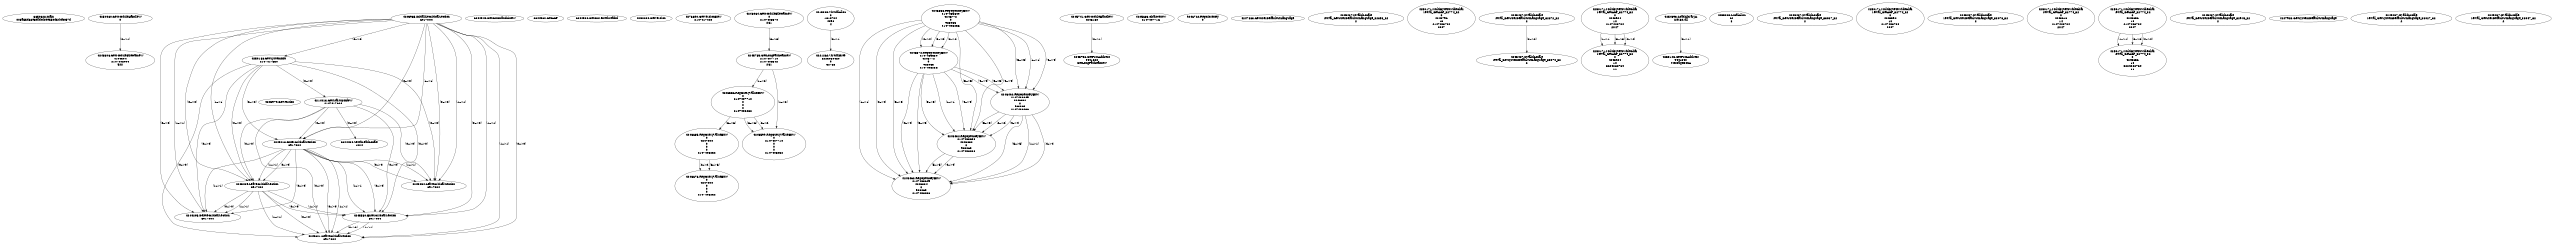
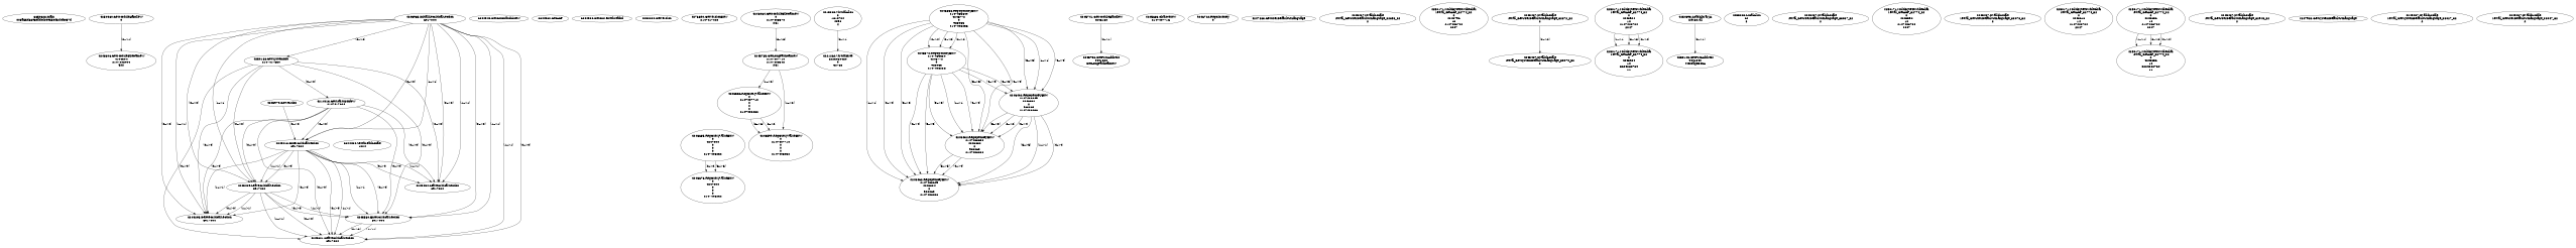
  digraph {
    n1 [label="6850628.main\n003a55d68e69fbbd29e550d5d4fcc57d"]
    n2 [label="4254480.GetModuleHandleW\n0"]
    n3 [label="4243306.GetModuleFileNameW\n4194304\n2147408904\n522"]
    n4 [label="6844434.SetThreadLocale\n1024"]
    n5 [label="4243965.InitializeCriticalSection\n6917004"]
    n6 [label="4250188.GetSystemInfo\n2147417660"]
    n7 [label="4245418.EnterCriticalSection\n6917004"]
    n8 [label="4245469.LeaveCriticalSection\n6917004"]
    n9 [label="4244205.DeleteCriticalSection\n6917004"]
    n10 [label="4245454.LeaveCriticalSection\n6917004"]
    n11 [label="4245580.EnterCriticalSection\n6917004"]
    n12 [label="4245621.LeaveCriticalSection\n6917004"]
    n13 [label="4214413.GetStartupInfoW\n2147417624"]
    n14 [label="4243979.GetVersion\n"]
    n15 [label="6844540.GetCommandLineW\n"]
    n16 [label="6844560.GetACP\n"]
    n17 [label="6844580.GetCurrentThreadId\n"]
    n18 [label="4250204.GetVersion\n"]
    n19 [label="4276690.GetVersionExW\n2147417420"]
    n20 [label="4248064.GetModuleFileNameW\n0\n2147408370\n261"]
    n21 [label="4245785.GetLongPathNameW\n2147407710\n2147406542\n261"]
    n22 [label="4246556.RegQueryValueExW\n0\n2147407710\n0\n0\n0\n2147408232"]
    n23 [label="4246599.RegQueryValueExW\n0\n2147407710\n0\n0\n0\n2147408232"]
    n24 [label="4215383.VirtualAlloc\n0\n1310704\n4096\n4"]
    n25 [label="4221262.VirtualFree\n3223060480\n0\n32768"]
    n26 [label="4246338.RegOpenKeyExW\n2147483649\n4246772\n0\n983065\n2147408236"]
    n27 [label="4246372.RegOpenKeyExW\n2147483650\n4246772\n0\n983065\n2147408236"]
    n28 [label="4246402.RegOpenKeyExW\n2147483649\n4246832\n0\n983065\n2147408236"]
    n29 [label="4246432.RegOpenKeyExW\n2147483650\n4246832\n0\n983065\n2147408236"]
    n30 [label="4246462.RegOpenKeyExW\n2147483649\n4246884\n0\n983065\n2147408236"]
    n31 [label="4245741.GetModuleHandleW\n4246160"]
    n32 [label="4245758.GetProcAddress\n9441320\nGetLongPathNameW"]
    n33 [label="4246635.RegQueryValueExW\n0\n4247000\n0\n0\n0\n2147408232"]
    n34 [label="4245683.CharNextW\n2147407716"]
    n35 [label="4246676.RegQueryValueExW\n0\n4247000\n0\n0\n0\n2147408232"]
    n36 [label="9246722.RegCloseKey\n0"]
    n37 [label="4247883.GetUserDefaultUILanguage\n"]
    n38 [label="4245487.IsValidLocale\nretval_GetUserDefaultUILanguage_32858_32\n2"]
    n39 [label="4250171.MultiByteToWideChar\nretval_GetACP_32774_32\n0\n4243796\n13\n2147403704\n2047"]
    n40 [label="4245487.IsValidLocale\nretval_GetUserDefaultUILanguage_32872_32\n2"]
    n41 [label="4245487.IsValidLocale\nretval_GetSystemDefaultUILanguage_33070_32\n2"]
    n42 [label="4250171.MultiByteToWideChar\nretval_GetACP_32774_32\n0\n4243924\n10\n2147403704\n2047"]
    n43 [label="4250171.MultiByteToWideChar\nretval_GetACP_32774_32\n0\n4243924\n10\n3224282764\n11"]
    n44 [label="4254893.LoadLibraryA\nuser32.dll"]
    n45 [label="4255148.GetProcAddress\n9441340\nMessageBoxA"]
    n46 [label="4255003.LocalAlloc\n64\n8"]
    n47 [label="4245487.IsValidLocale\nretval_GetUserDefaultUILanguage_33037_32\n2"]
    n48 [label="4250171.MultiByteToWideChar\nretval_GetACP_32774_32\n0\n4243592\n10\n2147403704\n2047"]
    n49 [label="4245487.IsValidLocale\nretval_GetUserDefaultUILanguage_33078_32\n2"]
    n50 [label="4250171.MultiByteToWideChar\nretval_GetACP_32774_32\n0\n4243616\n14\n2147403704\n2047"]
    n51 [label="4250171.MultiByteToWideChar\nretval_GetACP_32774_32\n0\n4243656\n10\n2147403704\n2047"]
    n52 [label="4250171.MultiByteToWideChar\nretval_GetACP_32774_32\n0\n4243656\n10\n3224282764\n11"]
    n53 [label="4245487.IsValidLocale\nretval_GetUserDefaultUILanguage_32946_32\n2"]
    n54 [label="4247923.GetSystemDefaultUILanguage\n"]
    n55 [label="4245487.IsValidLocale\nretval_GetSystemDefaultUILanguage_33027_32\n2"]
    n56 [label="4245487.IsValidLocale\nretval_GetUserDefaultUILanguage_33047_32\n2"]
    n2 -> n3 [label="(0-->1)"]
    n5 -> n6 [label="(0-->0)"]
    n5 -> n7 [label="(1-->1)"]
    n5 -> n7 [label="(0-->0)"]
    n5 -> n8 [label="(1-->1)"]
    n5 -> n8 [label="(0-->0)"]
    n5 -> n9 [label="(1-->1)"]
    n5 -> n9 [label="(0-->0)"]
    n5 -> n10 [label="(1-->1)"]
    n5 -> n10 [label="(0-->0)"]
    n5 -> n11 [label="(1-->1)"]
    n5 -> n11 [label="(0-->0)"]
    n5 -> n12 [label="(1-->1)"]
    n5 -> n12 [label="(0-->0)"]
-   n6 -> n7 [label="(0-->0)"]
+   n14 -> n7 [label="(0-->0)"]
    n6 -> n8 [label="(0-->0)"]
    n6 -> n9 [label="(0-->0)"]
    n6 -> n10 [label="(0-->0)"]
    n6 -> n11 [label="(0-->0)"]
    n6 -> n12 [label="(0-->0)"]
    n6 -> n13 [label="(0-->0)"]
    n7 -> n8 [label="(1-->1)"]
    n7 -> n8 [label="(0-->0)"]
    n7 -> n9 [label="(1-->1)"]
    n7 -> n9 [label="(0-->0)"]
    n7 -> n10 [label="(1-->1)"]
    n7 -> n10 [label="(0-->0)"]
    n7 -> n11 [label="(1-->1)"]
    n7 -> n11 [label="(0-->0)"]
    n7 -> n12 [label="(1-->1)"]
    n7 -> n12 [label="(0-->0)"]
    n8 -> n9 [label="(1-->1)"]
    n8 -> n9 [label="(0-->0)"]
    n8 -> n11 [label="(1-->1)"]
    n8 -> n11 [label="(0-->0)"]
    n8 -> n12 [label="(1-->1)"]
    n8 -> n12 [label="(0-->0)"]
    n11 -> n12 [label="(1-->1)"]
    n11 -> n12 [label="(0-->0)"]
    n13 -> n7 [label="(0-->0)"]
    n13 -> n8 [label="(0-->0)"]
-   n13 -> n4 [label="(0-->0)"]
+   n13 -> n9 [label="(0-->0)"]
    n13 -> n10 [label="(0-->0)"]
    n13 -> n11 [label="(0-->0)"]
    n13 -> n12 [label="(0-->0)"]
    n20 -> n21 [label="(3-->3)"]
    n21 -> n22 [label="(1-->2)"]
    n21 -> n23 [label="(1-->2)"]
    n22 -> n23 [label="(2-->2)"]
    n22 -> n23 [label="(6-->6)"]
-   n22 -> n33 [label="(6-->6)"]
    n24 -> n25 [label="(0-->1)"]
    n26 -> n27 [label="(2-->2)"]
    n26 -> n27 [label="(4-->4)"]
    n26 -> n27 [label="(5-->5)"]
    n26 -> n28 [label="(1-->1)"]
    n26 -> n28 [label="(4-->4)"]
    n26 -> n28 [label="(5-->5)"]
    n26 -> n29 [label="(4-->4)"]
    n26 -> n29 [label="(5-->5)"]
    n26 -> n30 [label="(1-->1)"]
    n26 -> n30 [label="(4-->4)"]
    n26 -> n30 [label="(5-->5)"]
    n27 -> n28 [label="(4-->4)"]
    n27 -> n28 [label="(5-->5)"]
    n27 -> n29 [label="(1-->1)"]
    n27 -> n29 [label="(4-->4)"]
    n27 -> n29 [label="(5-->5)"]
    n27 -> n30 [label="(4-->4)"]
    n27 -> n30 [label="(5-->5)"]
    n28 -> n29 [label="(2-->2)"]
    n28 -> n29 [label="(4-->4)"]
    n28 -> n29 [label="(5-->5)"]
    n28 -> n30 [label="(1-->1)"]
    n28 -> n30 [label="(4-->4)"]
    n28 -> n30 [label="(5-->5)"]
    n29 -> n30 [label="(4-->4)"]
    n29 -> n30 [label="(5-->5)"]
    n31 -> n32 [label="(0-->1)"]
    n33 -> n35 [label="(2-->2)"]
    n33 -> n35 [label="(6-->6)"]
    n40 -> n41 [label="(2-->2)"]
    n42 -> n43 [label="(1-->1)"]
    n42 -> n43 [label="(3-->3)"]
    n42 -> n43 [label="(4-->4)"]
    n44 -> n45 [label="(0-->1)"]
    n51 -> n52 [label="(1-->1)"]
    n51 -> n52 [label="(3-->3)"]
    n51 -> n52 [label="(4-->4)"]
  }
